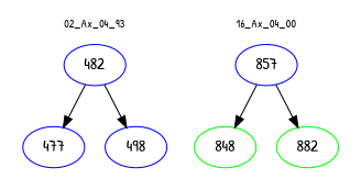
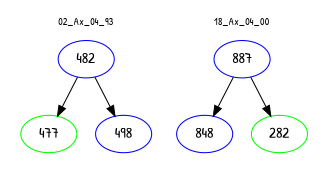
  digraph {
    fontname="Patrick Hand"
    node [color=blue fontname="Patrick Hand"]
    edge [color=black fontname="Patrick Hand"]
    n1 [label=482]
-   n2 [label=477]
+   n2 [color=green label=477]
    n3 [label=498]
-   n4 [label=857]
-   n5 [color=green label=848]
-   n6 [color=green label=882]
+   n4 [label=887]
+   n5 [label=848]
+   n6 [color=green label=282]
    subgraph cluster_1 {
      color=white
      fontsize=10
      label="02_Ax_04_93"
      n1
      n2
      n3
    }
    subgraph cluster_2 {
      color=white
      fontsize=10
-     label="16_Ax_04_00"
+     label="18_Ax_04_00"
      n4
      n5
      n6
    }
    n1 -> n2
    n1 -> n3
    n4 -> n5
    n4 -> n6
  }
